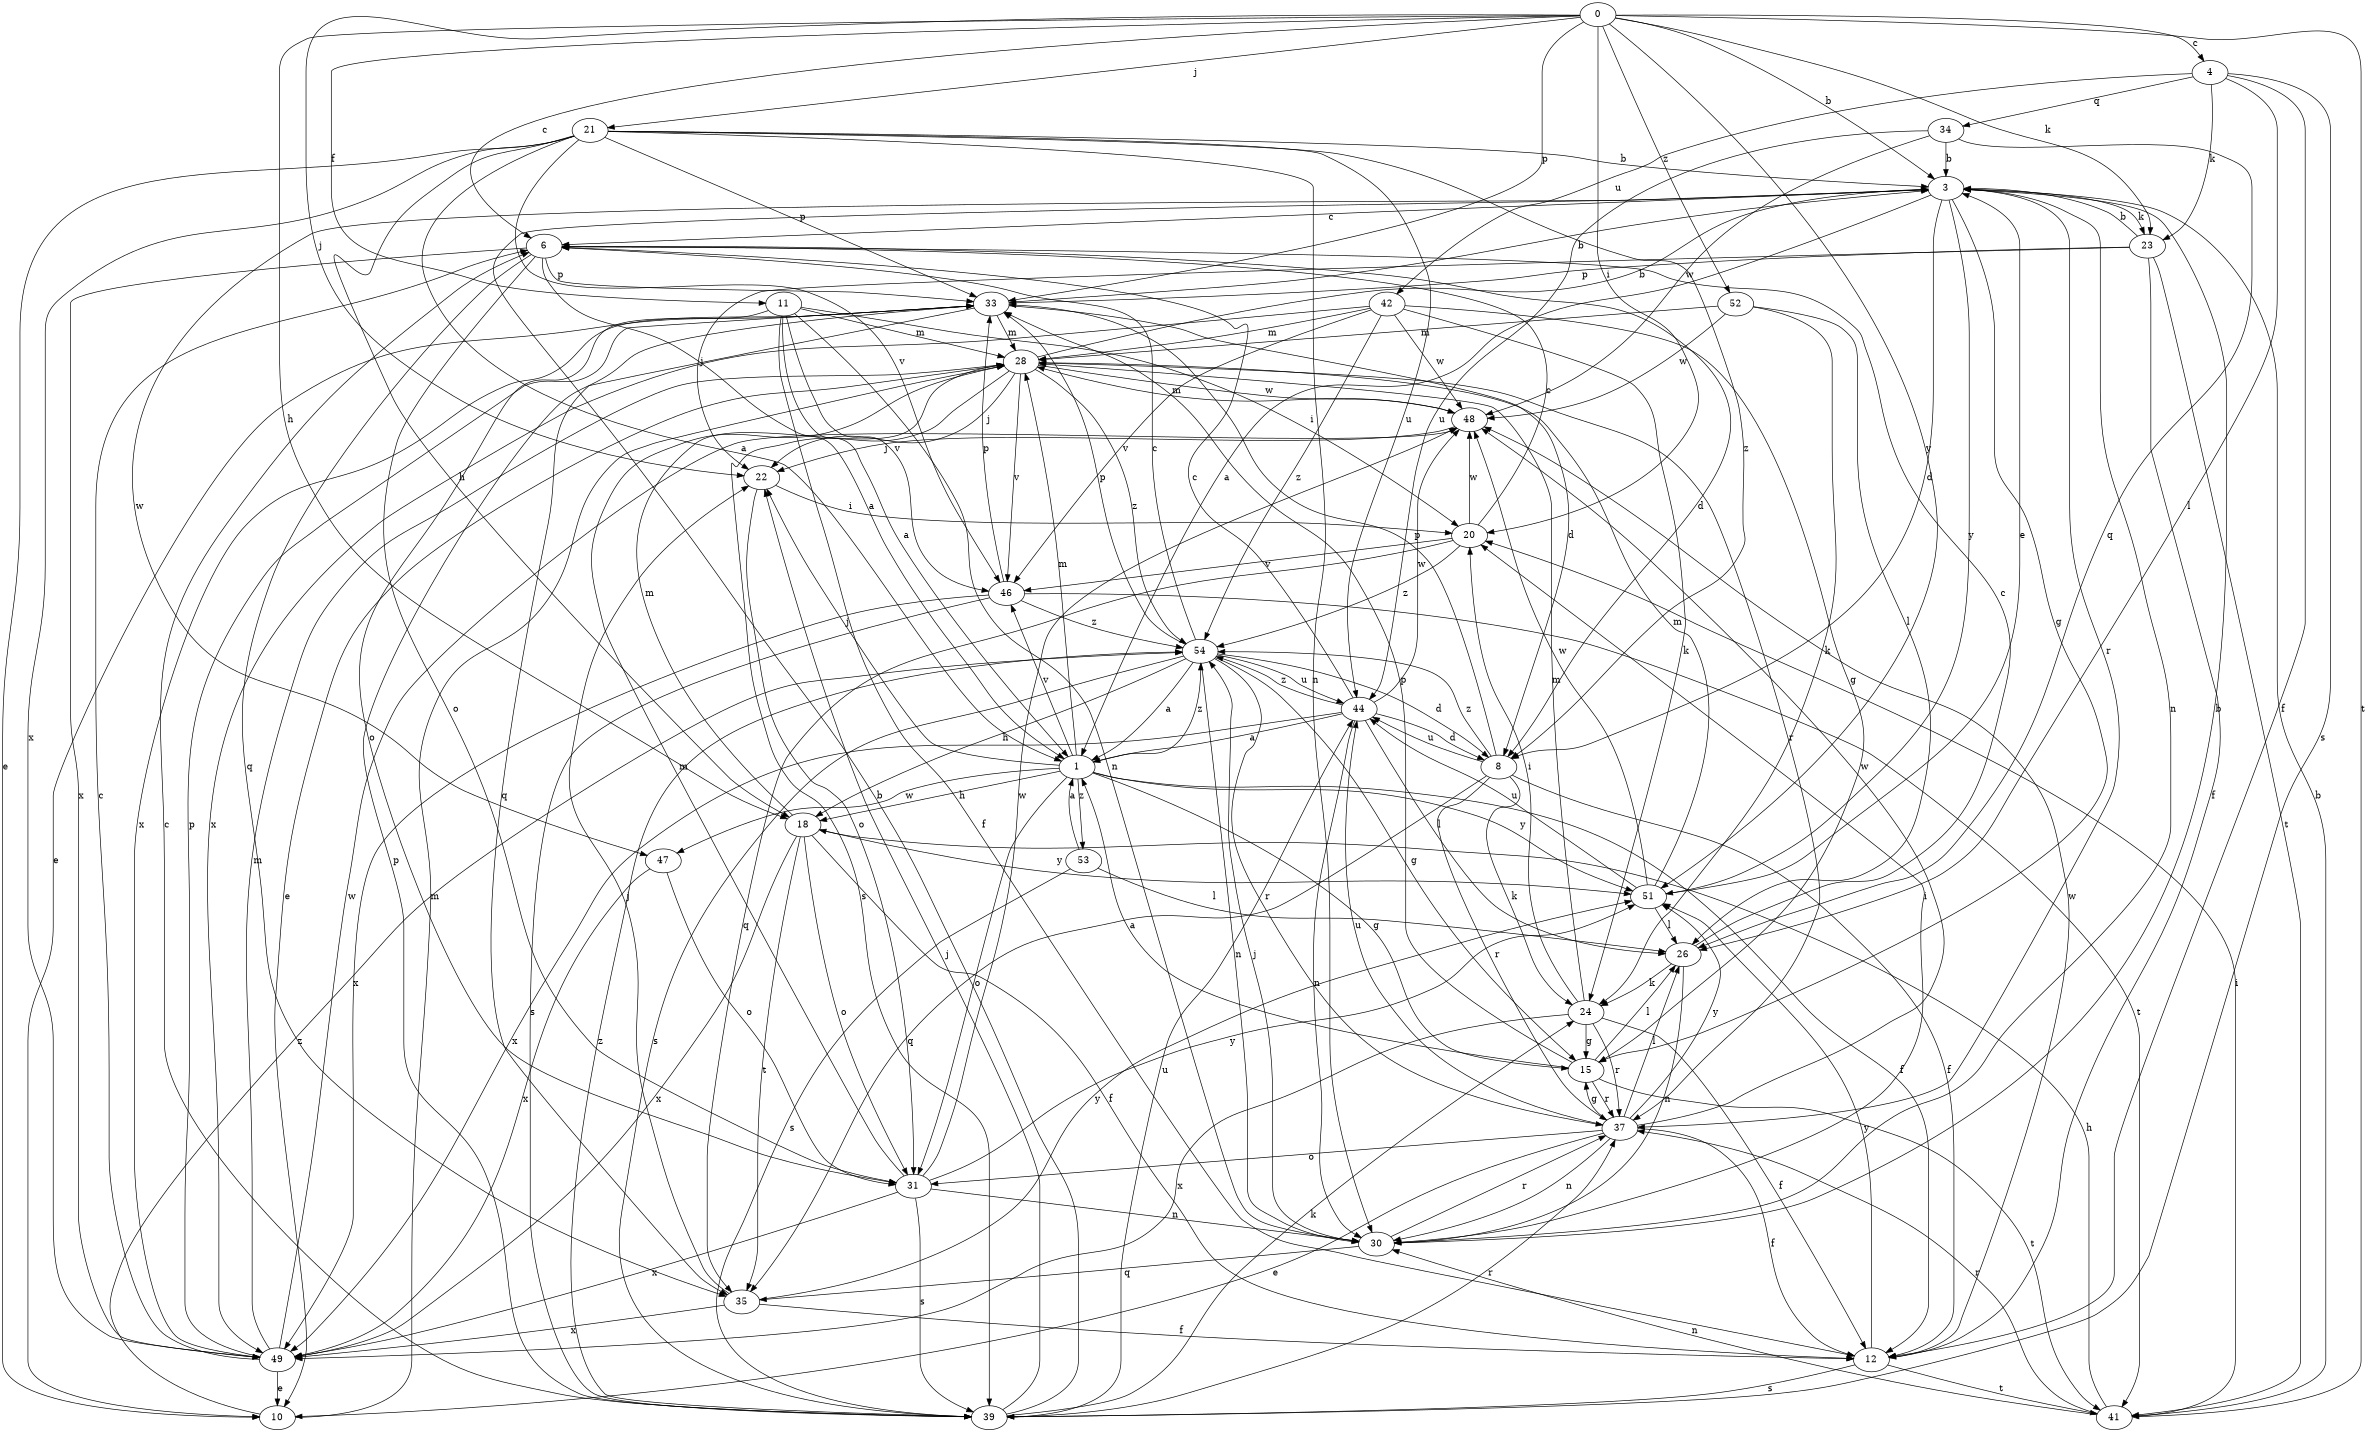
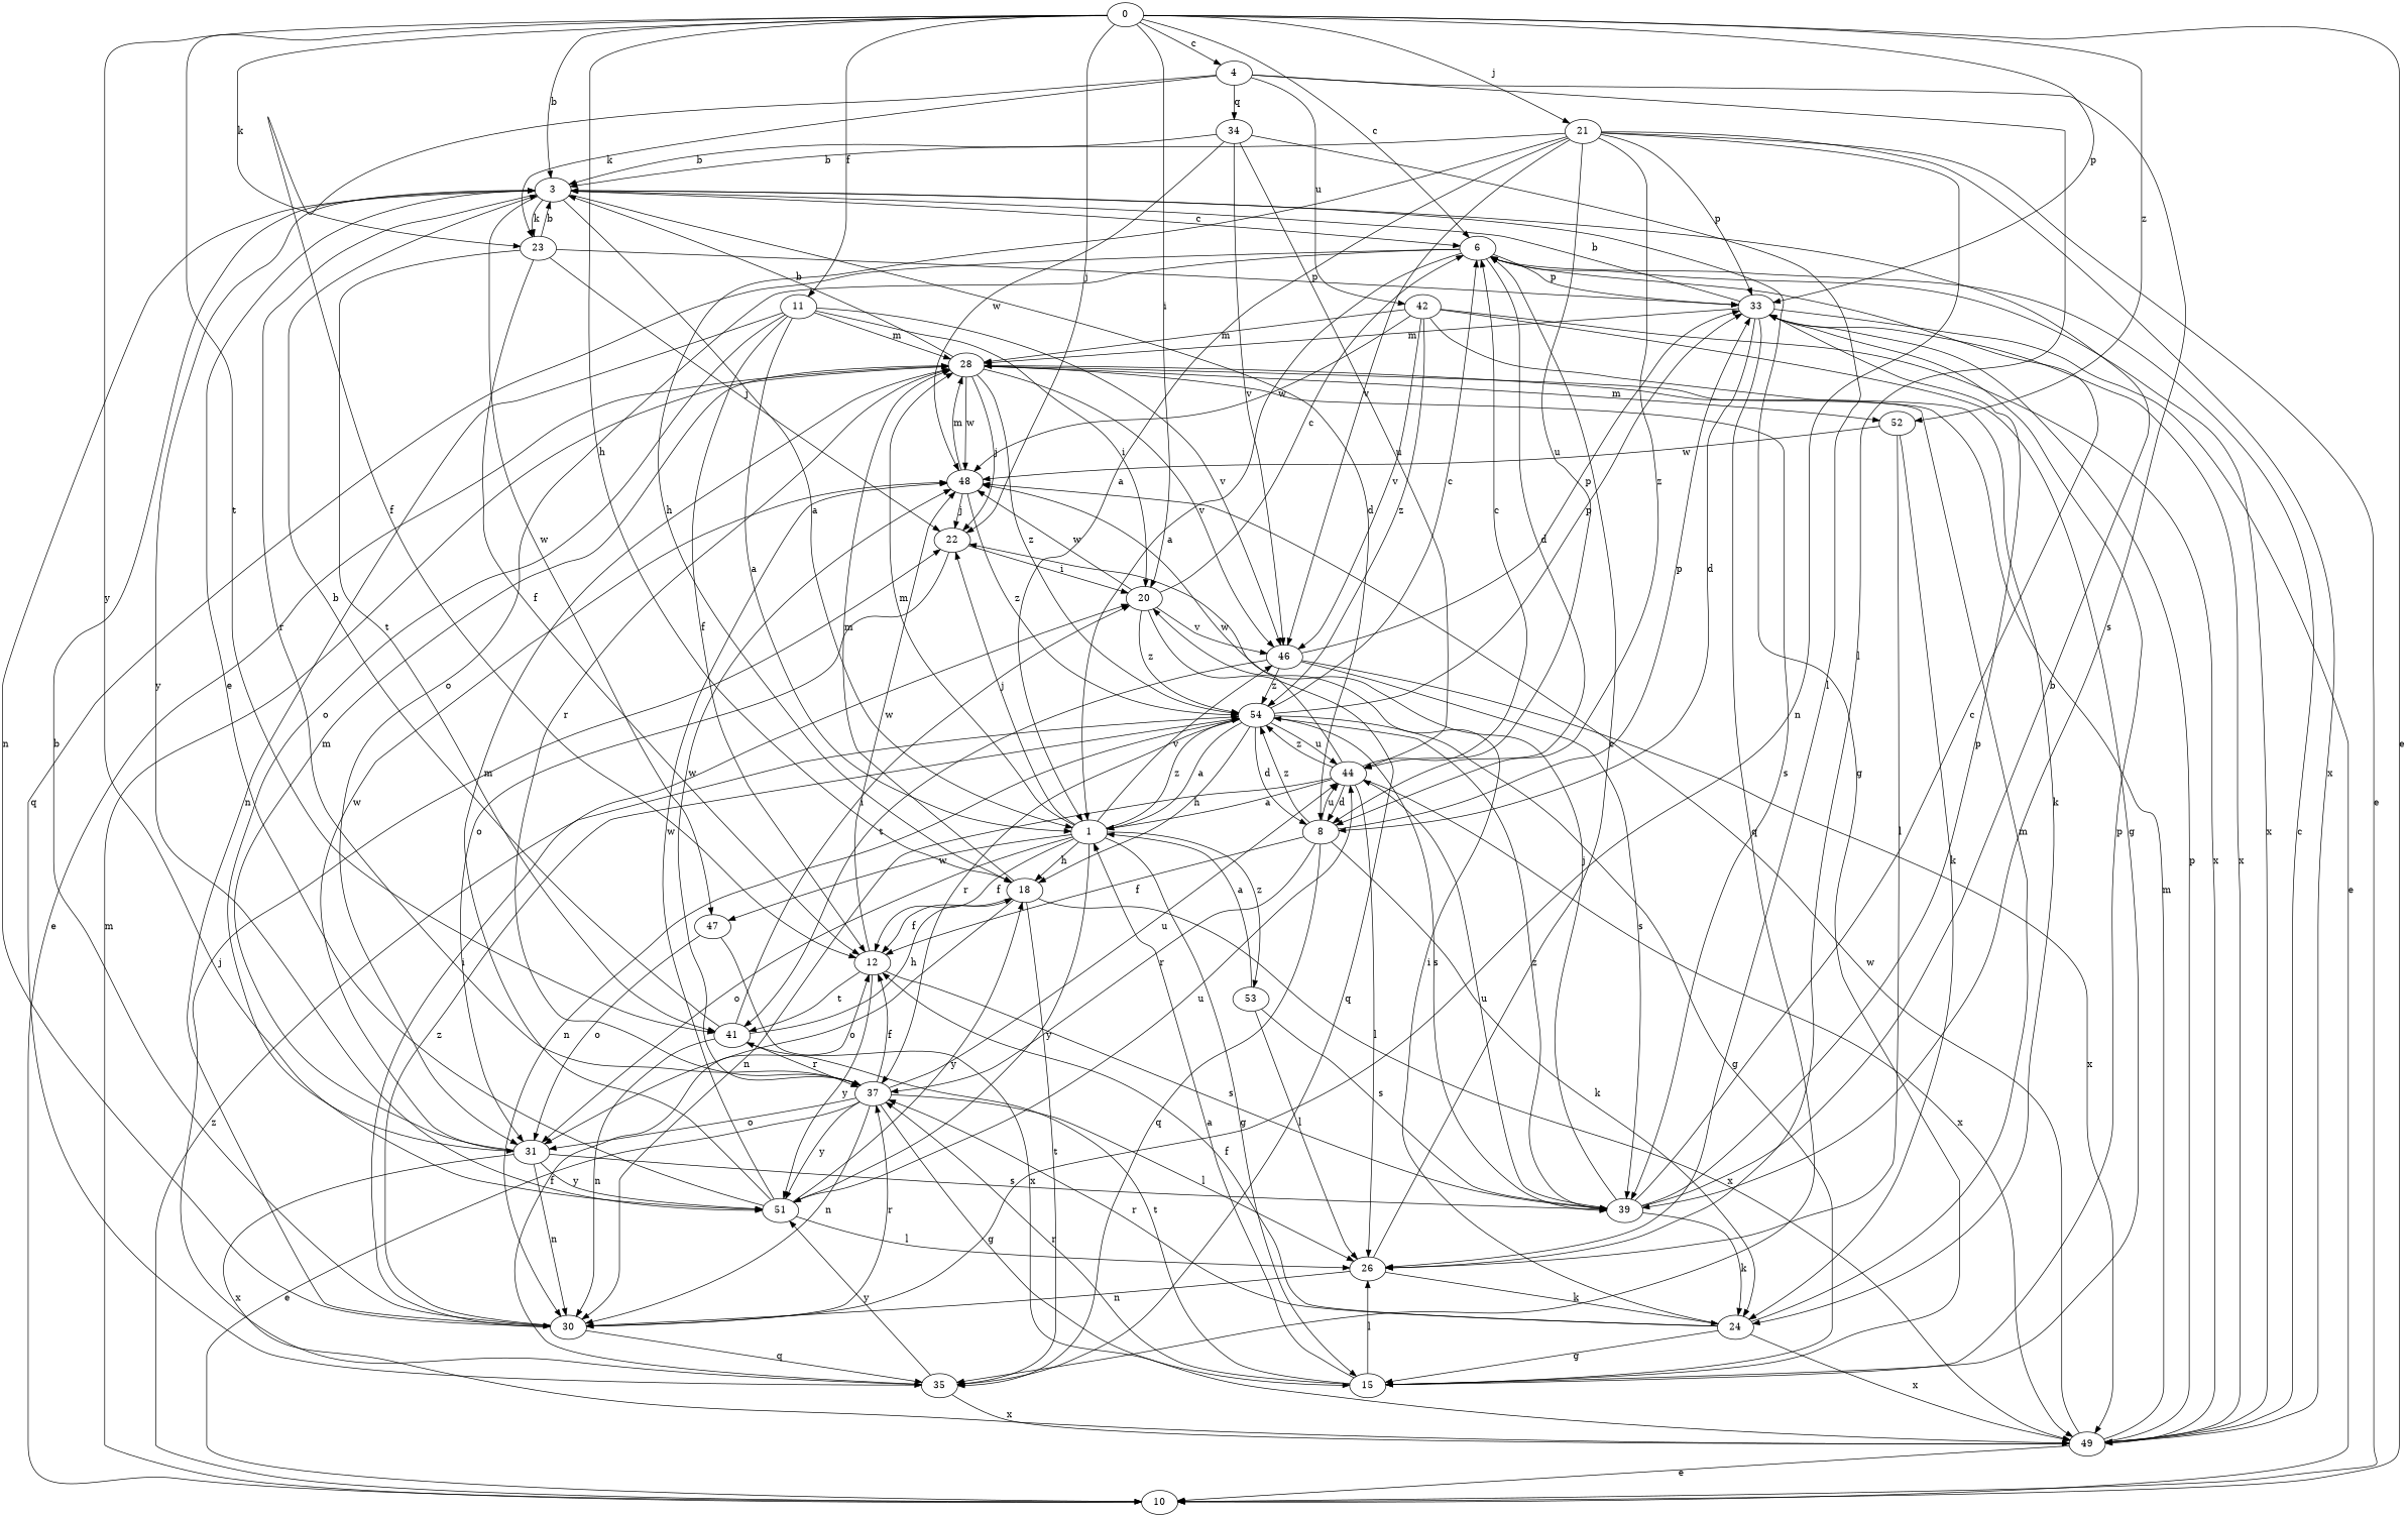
  strict digraph {
    0
    3
    4
    6
    10
    11
    18
    20
    21
    22
    23
    33
    41
    51
    52
    1
    15
    47
    8
    30
    37
    12
    26
    34
    39
    42
    31
    35
    49
    28
    54
    46
    48
    44
    24
    53
    0 -> 3 [label=b]
    0 -> 4 [label=c]
    0 -> 6 [label=c]
+   0 -> 10 [label=e]
    0 -> 11 [label=f]
    0 -> 18 [label=h]
    0 -> 20 [label=i]
    0 -> 21 [label=j]
    0 -> 22 [label=j]
    0 -> 23 [label=k]
    0 -> 33 [label=p]
    0 -> 41 [label=t]
    0 -> 51 [label=y]
    0 -> 52 [label=z]
    3 -> 6 [label=c]
    3 -> 23 [label=k]
    3 -> 51 [label=y]
    3 -> 1 [label=a]
    3 -> 15 [label=g]
    3 -> 47 [label=w]
    3 -> 8 [label=d]
    3 -> 30 [label=n]
    3 -> 37 [label=r]
    4 -> 23 [label=k]
    4 -> 12 [label=f]
    4 -> 26 [label=l]
    4 -> 34 [label=q]
    4 -> 39 [label=s]
    4 -> 42 [label=u]
    6 -> 33 [label=p]
    6 -> 1 [label=a]
    6 -> 8 [label=d]
    6 -> 31 [label=o]
    6 -> 35 [label=q]
    6 -> 49 [label=x]
    10 -> 28 [label=m]
    10 -> 54 [label=z]
    11 -> 20 [label=i]
    11 -> 1 [label=a]
    11 -> 30 [label=n]
    11 -> 12 [label=f]
    11 -> 31 [label=o]
    11 -> 28 [label=m]
    11 -> 46 [label=v]
-   18 -> 51 [label=y]
+   51 -> 18 [label=y]
    18 -> 12 [label=f]
    18 -> 31 [label=o]
    18 -> 35 [label=t]
    18 -> 49 [label=x]
    18 -> 28 [label=m]
    20 -> 6 [label=c]
    20 -> 35 [label=q]
    20 -> 54 [label=z]
    20 -> 46 [label=v]
    20 -> 48 [label=w]
    21 -> 3 [label=b]
    21 -> 10 [label=e]
    21 -> 18 [label=h]
    21 -> 33 [label=p]
    21 -> 1 [label=a]
    21 -> 8 [label=z]
    21 -> 30 [label=n]
    21 -> 49 [label=x]
    21 -> 46 [label=v]
    21 -> 44 [label=u]
    22 -> 20 [label=i]
    22 -> 31 [label=o]
    23 -> 3 [label=b]
    23 -> 22 [label=j]
    23 -> 33 [label=p]
    23 -> 41 [label=t]
    23 -> 12 [label=f]
    33 -> 3 [label=b]
    33 -> 10 [label=e]
    33 -> 8 [label=d]
    33 -> 35 [label=q]
    33 -> 49 [label=x]
    33 -> 28 [label=m]
    41 -> 3 [label=b]
    41 -> 18 [label=h]
    41 -> 20 [label=i]
    41 -> 30 [label=n]
    41 -> 37 [label=r]
    51 -> 3 [label=e]
    51 -> 26 [label=l]
    51 -> 28 [label=m]
    51 -> 48 [label=w]
    51 -> 44 [label=u]
    52 -> 26 [label=l]
-   52 -> 28 [label=m]
+   28 -> 52 [label=m]
    52 -> 48 [label=w]
    52 -> 24 [label=k]
    1 -> 18 [label=h]
    1 -> 22 [label=j]
    1 -> 51 [label=y]
    1 -> 15 [label=g]
    1 -> 47 [label=w]
    1 -> 12 [label=f]
    1 -> 31 [label=o]
    1 -> 28 [label=m]
    1 -> 54 [label=z]
    1 -> 46 [label=v]
    1 -> 53 [label=z]
    15 -> 33 [label=p]
    15 -> 41 [label=t]
    15 -> 1 [label=a]
    15 -> 37 [label=r]
    15 -> 26 [label=l]
    47 -> 31 [label=o]
    47 -> 49 [label=x]
    8 -> 33 [label=p]
    8 -> 37 [label=r]
    8 -> 12 [label=f]
    8 -> 35 [label=q]
    8 -> 54 [label=z]
    8 -> 44 [label=u]
    8 -> 24 [label=k]
    30 -> 3 [label=b]
    30 -> 20 [label=i]
    30 -> 37 [label=r]
    30 -> 35 [label=q]
-   30 -> 54 [label=j]
+   30 -> 54 [label=z]
    37 -> 10 [label=e]
    37 -> 51 [label=y]
    37 -> 15 [label=g]
    37 -> 30 [label=n]
    37 -> 12 [label=f]
    37 -> 26 [label=l]
    37 -> 31 [label=o]
    37 -> 48 [label=w]
    37 -> 44 [label=u]
    12 -> 41 [label=t]
    12 -> 51 [label=y]
    12 -> 39 [label=s]
    12 -> 48 [label=w]
    26 -> 6 [label=c]
    26 -> 30 [label=n]
    26 -> 24 [label=k]
    34 -> 3 [label=b]
-   34 -> 26 [label=q]
+   34 -> 26 [label=l]
+   34 -> 46 [label=v]
    34 -> 48 [label=w]
    34 -> 44 [label=u]
    39 -> 3 [label=b]
    39 -> 6 [label=c]
    39 -> 22 [label=j]
    39 -> 33 [label=p]
-   39 -> 37 [label=r]
    39 -> 54 [label=z]
    39 -> 44 [label=u]
    39 -> 24 [label=k]
    42 -> 15 [label=g]
    42 -> 49 [label=x]
    42 -> 28 [label=m]
    42 -> 54 [label=z]
    42 -> 46 [label=v]
    42 -> 48 [label=w]
    42 -> 24 [label=k]
    31 -> 51 [label=y]
    31 -> 30 [label=n]
    31 -> 39 [label=s]
    31 -> 49 [label=x]
    31 -> 28 [label=m]
    31 -> 48 [label=w]
    35 -> 22 [label=j]
    35 -> 51 [label=y]
    35 -> 12 [label=f]
    35 -> 49 [label=x]
    49 -> 6 [label=c]
    49 -> 10 [label=e]
    49 -> 33 [label=p]
    49 -> 28 [label=m]
    49 -> 48 [label=w]
    28 -> 3 [label=b]
    28 -> 10 [label=e]
    28 -> 22 [label=j]
    28 -> 37 [label=r]
    28 -> 39 [label=s]
    28 -> 54 [label=z]
    28 -> 46 [label=v]
    28 -> 48 [label=w]
    54 -> 6 [label=c]
    54 -> 18 [label=h]
    54 -> 33 [label=p]
    54 -> 1 [label=a]
    54 -> 15 [label=g]
    54 -> 8 [label=d]
    54 -> 30 [label=n]
    54 -> 37 [label=r]
    54 -> 39 [label=s]
    54 -> 44 [label=u]
    46 -> 33 [label=p]
    46 -> 41 [label=t]
    46 -> 39 [label=s]
    46 -> 49 [label=x]
    46 -> 54 [label=z]
    48 -> 22 [label=j]
    48 -> 28 [label=m]
+   48 -> 54 [label=z]
    44 -> 6 [label=c]
    44 -> 1 [label=a]
    44 -> 8 [label=d]
    44 -> 30 [label=n]
    44 -> 26 [label=l]
    44 -> 49 [label=x]
    44 -> 54 [label=z]
    44 -> 48 [label=w]
    24 -> 20 [label=i]
    24 -> 15 [label=g]
    24 -> 37 [label=r]
    24 -> 12 [label=f]
    24 -> 49 [label=x]
    24 -> 28 [label=m]
    53 -> 1 [label=a]
    53 -> 26 [label=l]
    53 -> 39 [label=s]
  }
